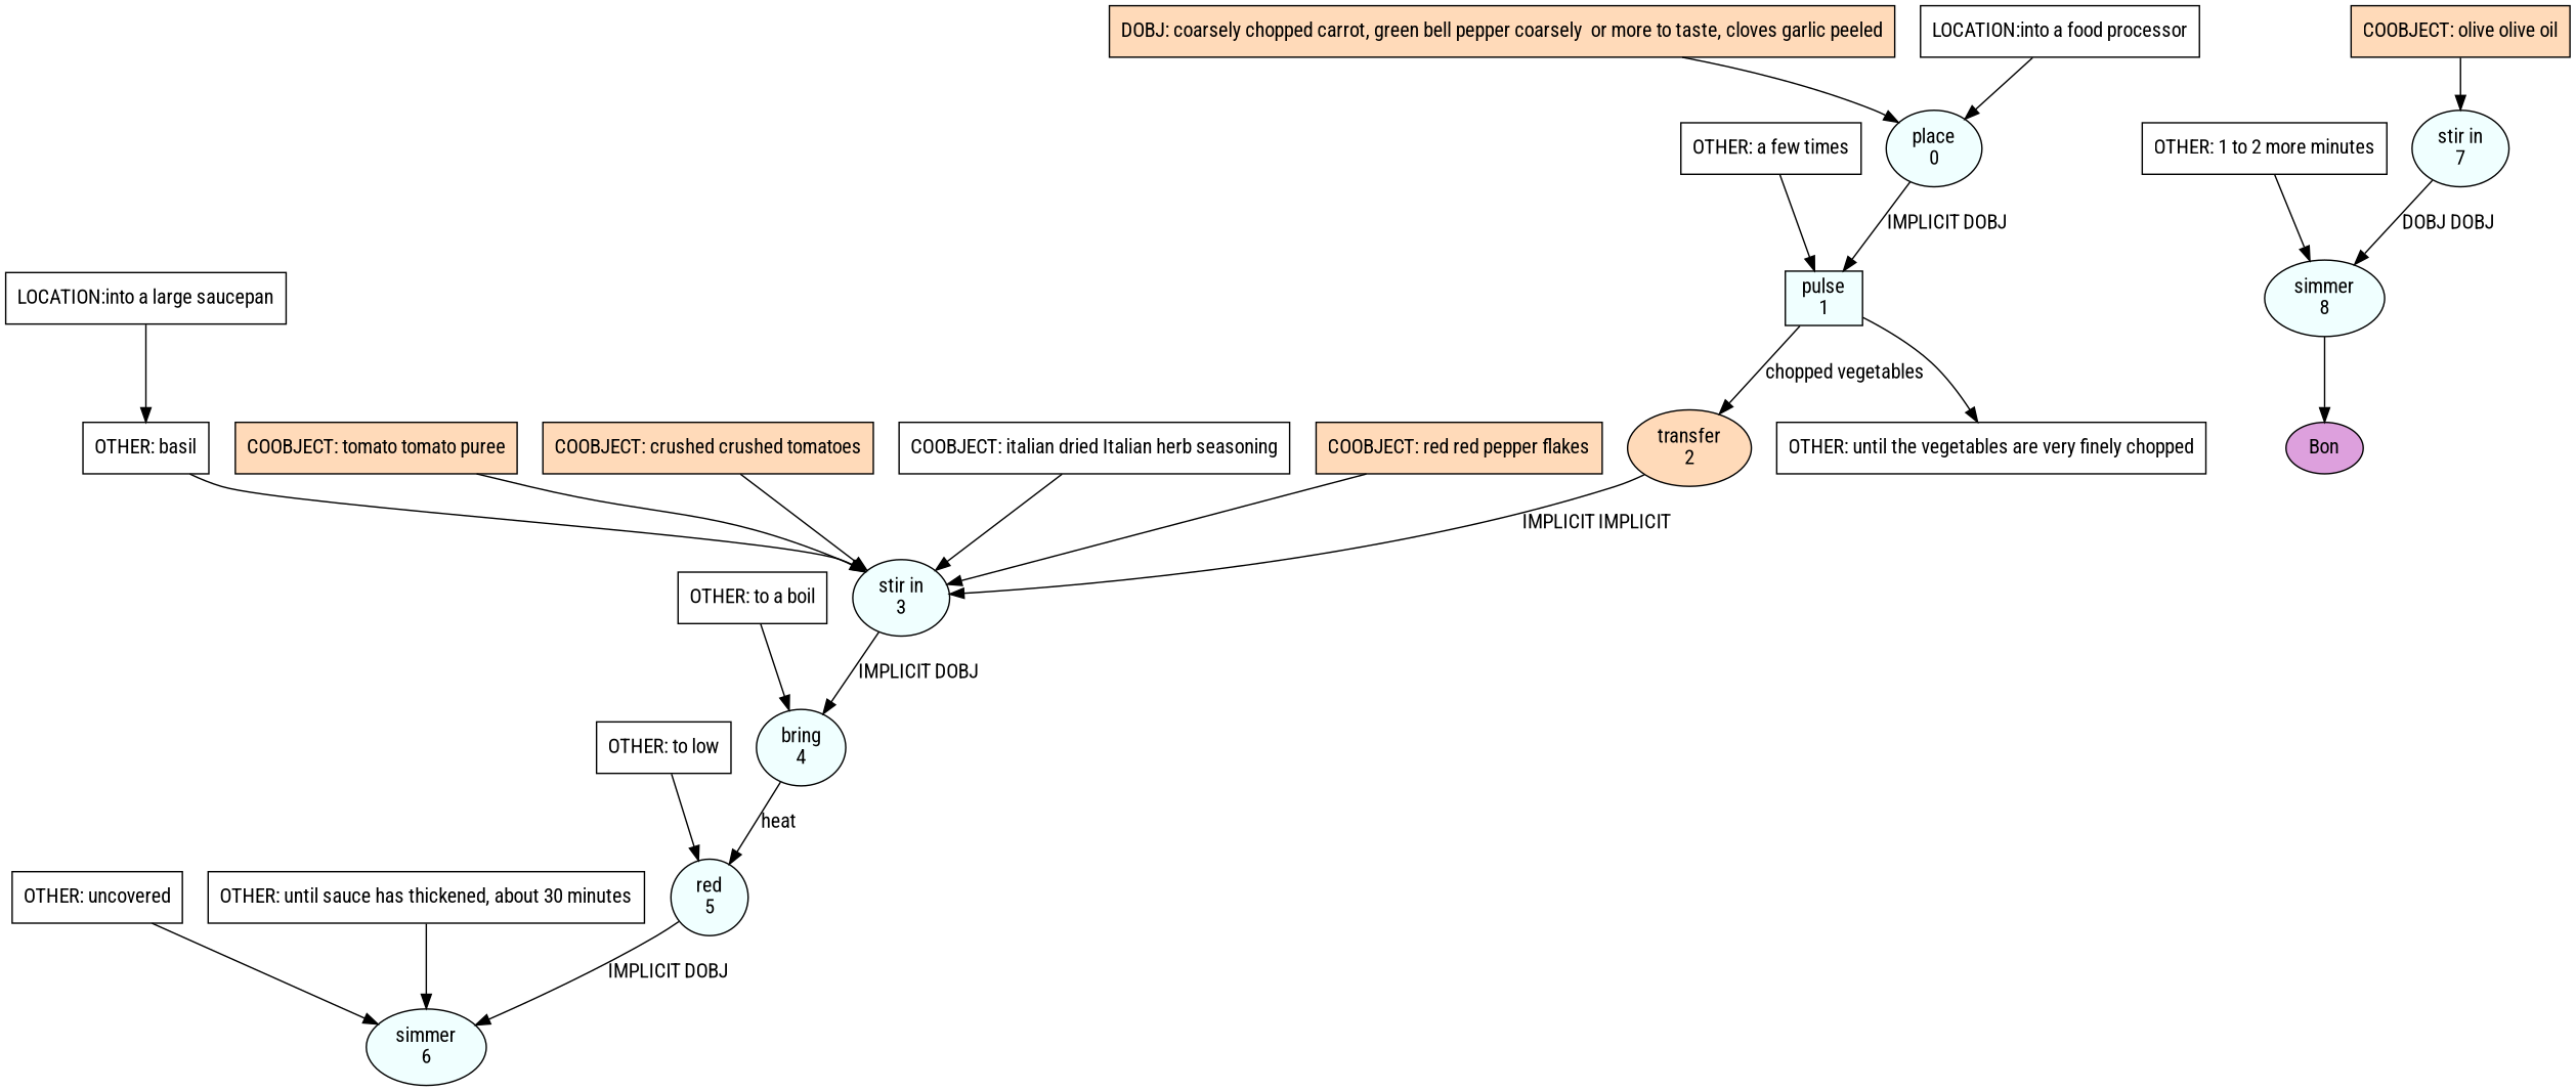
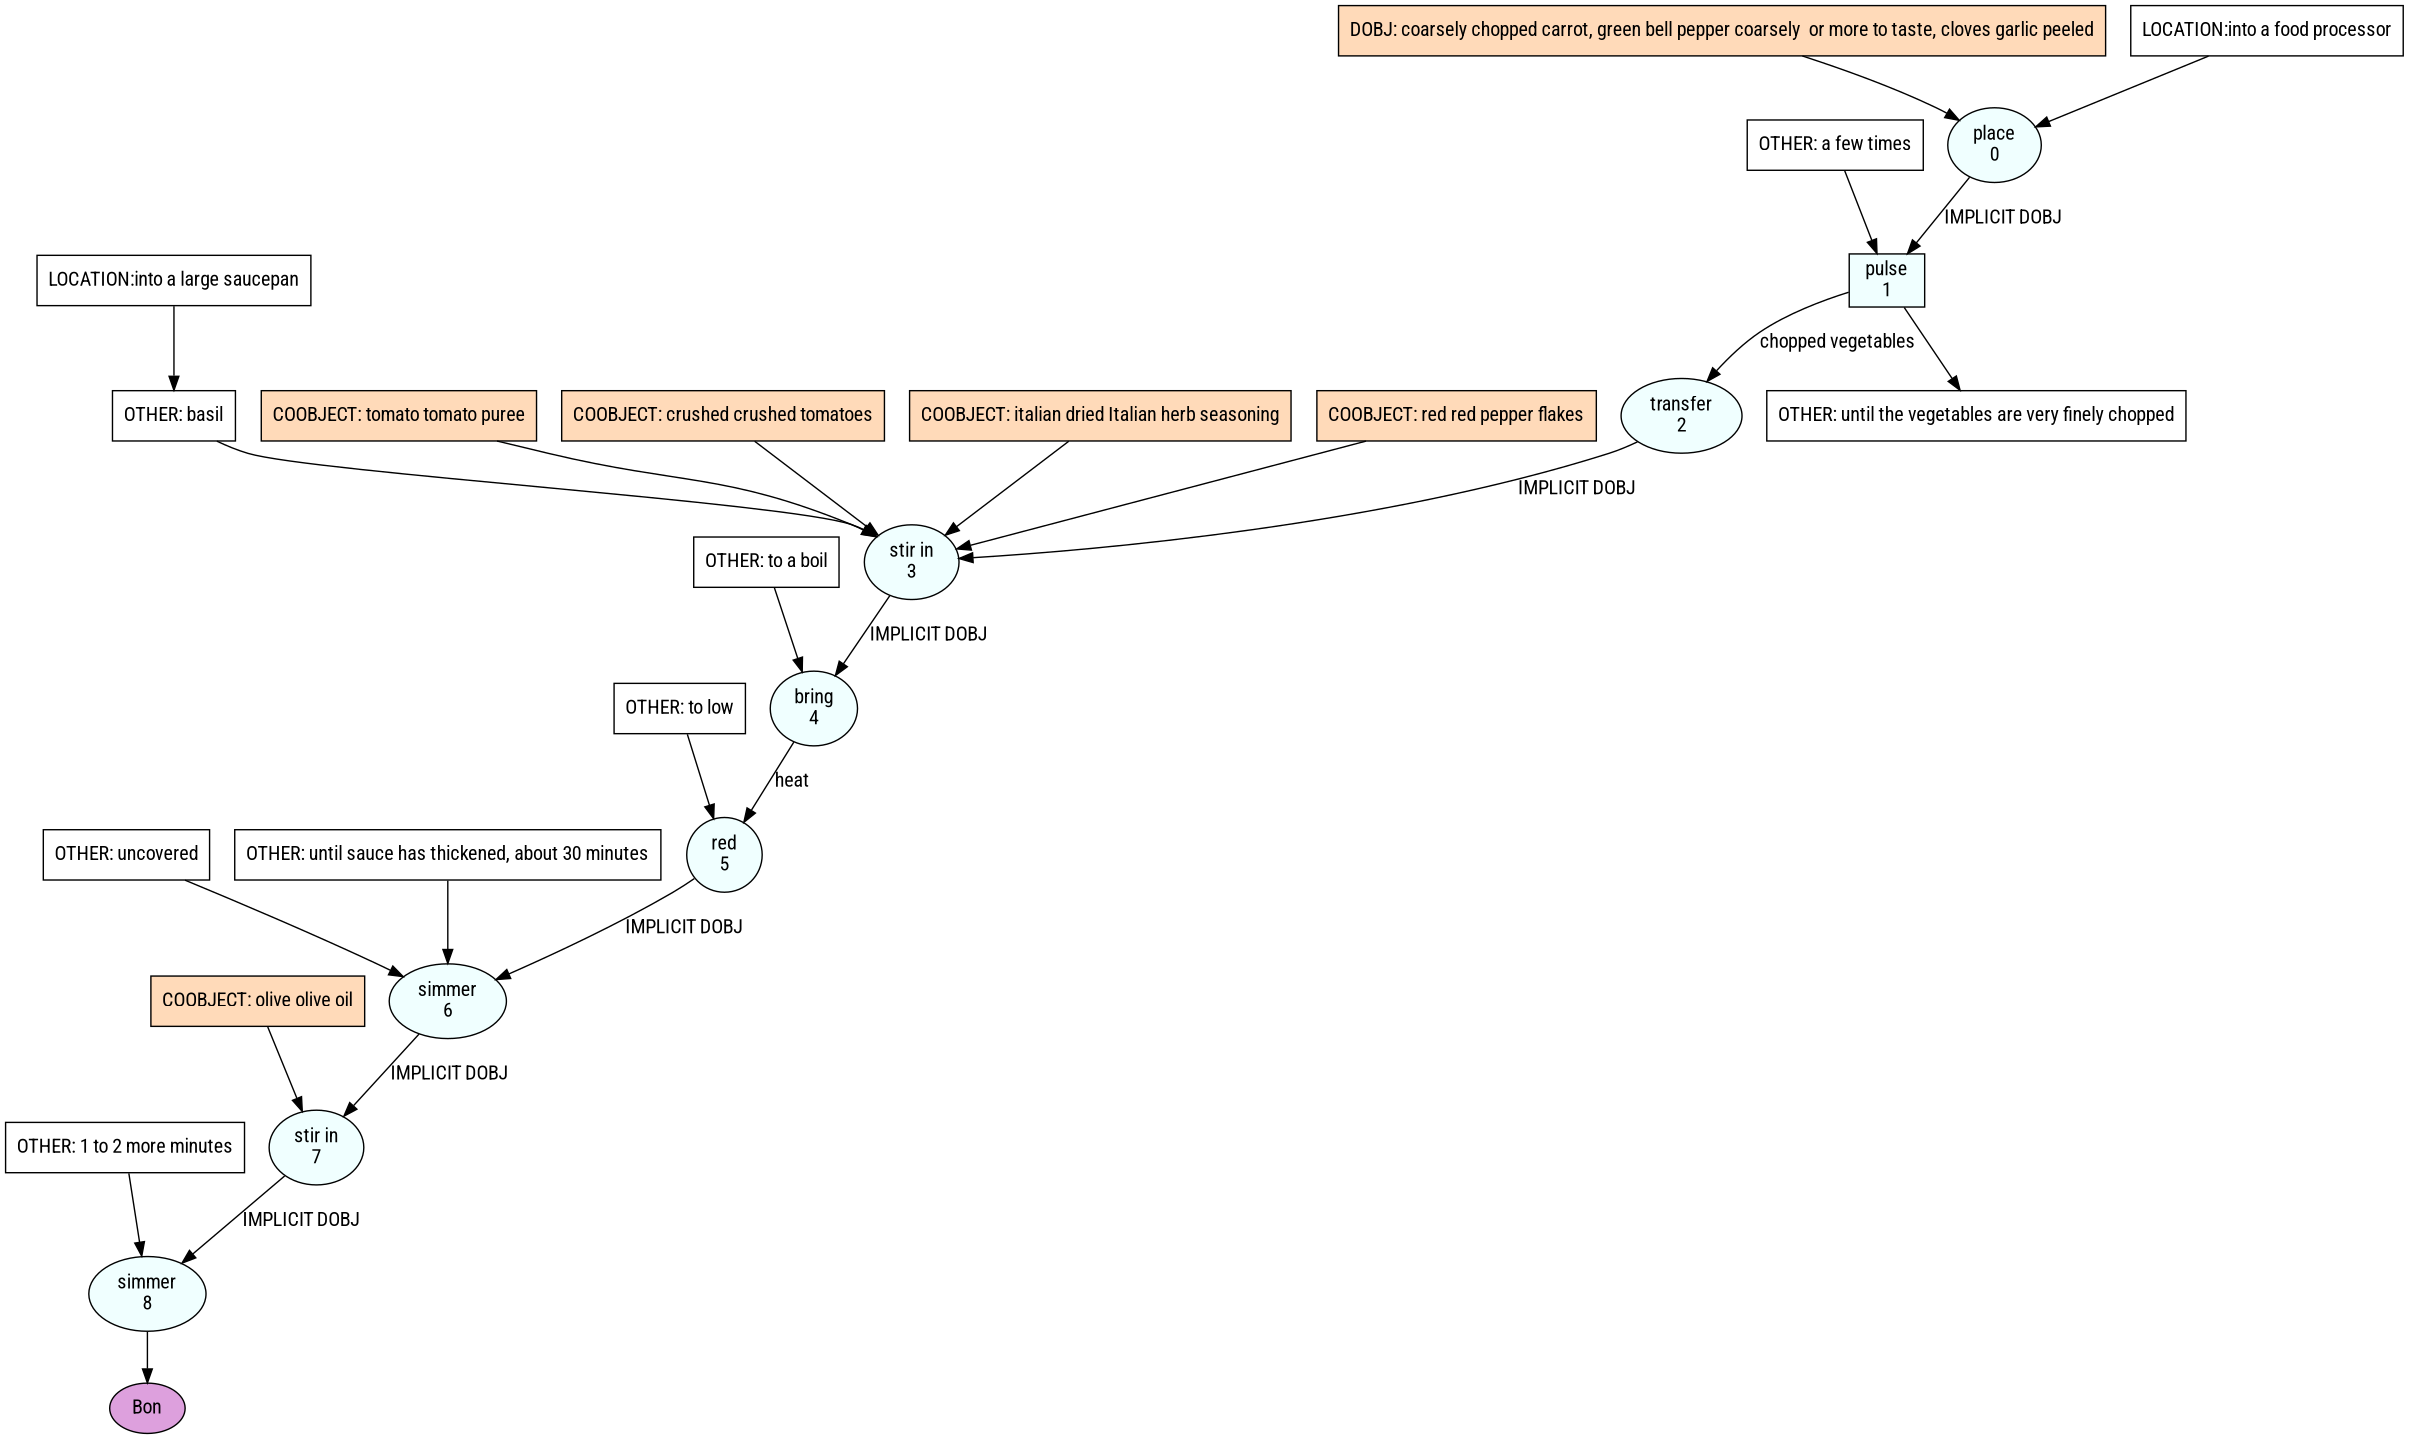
  digraph {
    fontname="Roboto Condensed"
    node [fillcolor=white fontname="Roboto Condensed" shape=box style=filled]
    edge [fontname="Roboto Condensed"]
    n1 [fillcolor=azure label="place\n0" shape=oval]
    n2 [fillcolor=azure label="pulse\n1"]
-   n3 [fillcolor=peachpuff label="transfer\n2" shape=oval]
+   n3 [fillcolor=azure label="transfer\n2" shape=oval]
    n4 [label="OTHER: until the vegetables are very finely chopped"]
    n5 [fillcolor=azure label="stir in\n3" shape=oval]
    n6 [fillcolor=azure label="bring\n4" shape=oval]
    n7 [fillcolor=azure label="red\n5" shape=oval]
    n8 [fillcolor=azure label="simmer\n6" shape=oval]
    n9 [fillcolor=azure label="stir in\n7" shape=oval]
    n10 [fillcolor=azure label="simmer\n8" shape=oval]
    n11 [fillcolor=plum label=Bon shape=oval]
    n12 [fillcolor=peachpuff label="DOBJ: coarsely chopped carrot, green bell pepper coarsely  or more to taste, cloves garlic peeled"]
    n13 [label="LOCATION:into a food processor"]
    n14 [label="OTHER: a few times"]
    n15 [label="LOCATION:into a large saucepan"]
    n16 [label="OTHER: basil"]
    n17 [fillcolor=peachpuff label="COOBJECT: tomato tomato puree"]
    n18 [fillcolor=peachpuff label="COOBJECT: crushed crushed tomatoes"]
-   n19 [label="COOBJECT: italian dried Italian herb seasoning"]
+   n19 [fillcolor=peachpuff label="COOBJECT: italian dried Italian herb seasoning"]
    n20 [fillcolor=peachpuff label="COOBJECT: red red pepper flakes"]
    n21 [label="OTHER: to a boil"]
    n22 [label="OTHER: to low"]
    n23 [label="OTHER: uncovered"]
    n24 [label="OTHER: until sauce has thickened, about 30 minutes"]
    n25 [fillcolor=peachpuff label="COOBJECT: olive olive oil"]
    n26 [label="OTHER: 1 to 2 more minutes"]
    n1 -> n2 [label="IMPLICIT DOBJ"]
    n2 -> n3 [label="chopped vegetables"]
    n2 -> n4
-   n3 -> n5 [label="IMPLICIT IMPLICIT"]
+   n3 -> n5 [label="IMPLICIT DOBJ"]
    n5 -> n6 [label="IMPLICIT DOBJ"]
    n6 -> n7 [label=heat]
    n7 -> n8 [label="IMPLICIT DOBJ"]
-   n9 -> n10 [label="DOBJ DOBJ"]
+   n8 -> n9 [label="IMPLICIT DOBJ"]
+   n9 -> n10 [label="IMPLICIT DOBJ"]
    n10 -> n11
    n12 -> n1
    n13 -> n1
    n14 -> n2
    n15 -> n16
    n16 -> n5
    n17 -> n5
    n18 -> n5
    n19 -> n5
    n20 -> n5
    n21 -> n6
    n22 -> n7
    n23 -> n8
    n24 -> n8
    n25 -> n9
    n26 -> n10
  }
